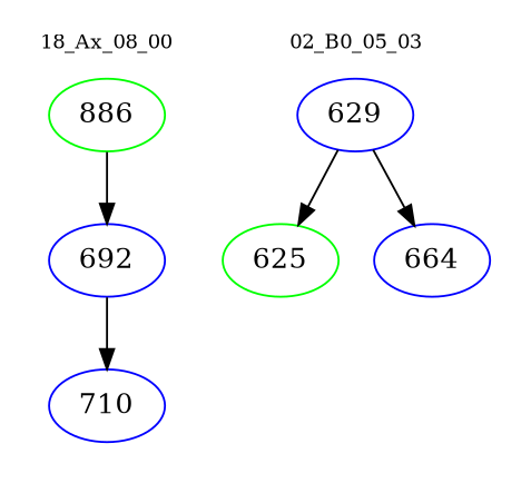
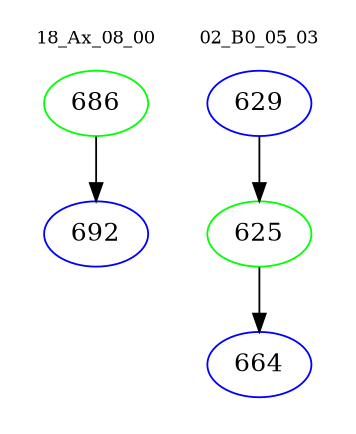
  digraph {
    node [color=blue]
    edge [color=black]
-   n1 [color=green label=886]
+   n1 [color=green label=686]
    n2 [label=692]
-   n3 [label=710]
    n4 [color=green label=625]
    n5 [label=629]
    n6 [label=664]
    subgraph cluster_1 {
      color=white
      fontsize=10
      label="18_Ax_08_00"
      n1
      n2
-     n3
    }
    subgraph cluster_2 {
      color=white
      fontsize=10
      label="02_B0_05_03"
      n4
      n5
      n6
    }
    n1 -> n2
-   n2 -> n3
    n5 -> n4
-   n5 -> n6
+   n4 -> n6
  }
